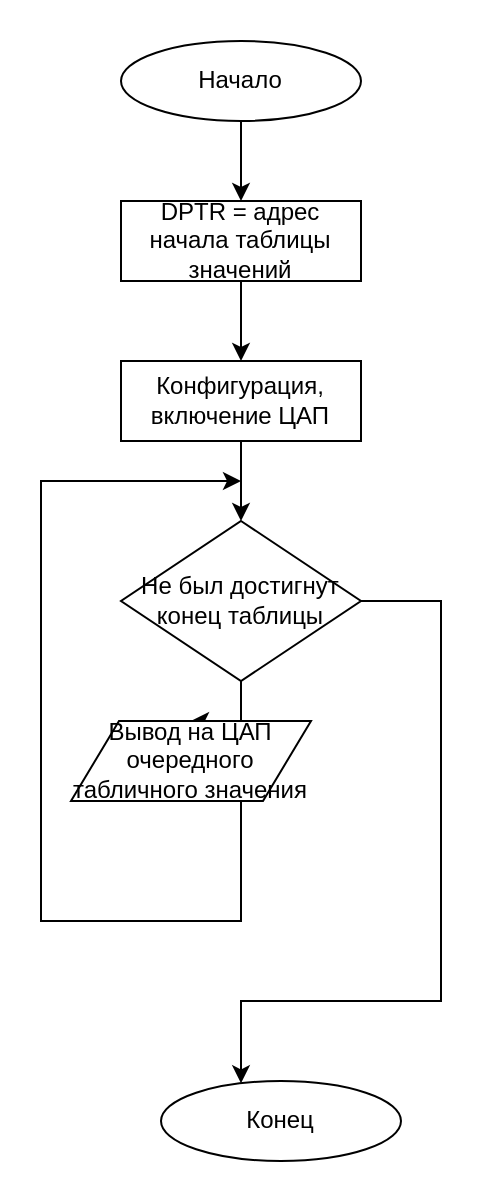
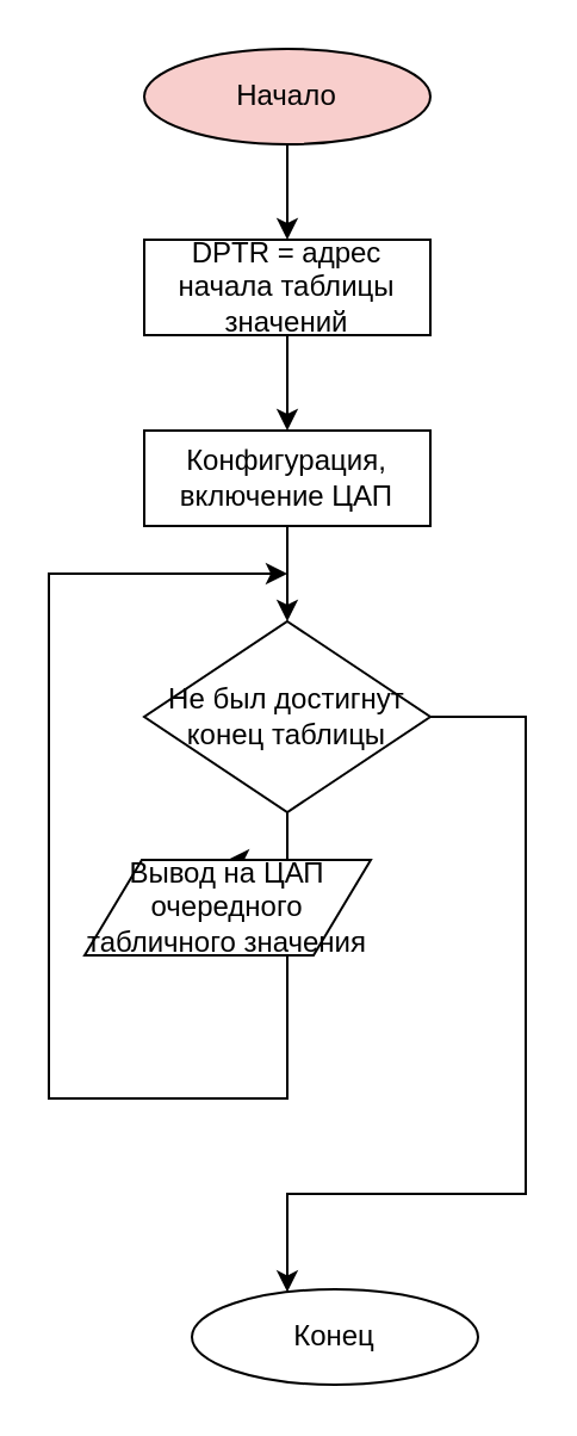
  <mxCell id="0" />
  <mxCell id="1" parent="0" />
  <mxCell id="2" value="" style="edgeStyle=orthogonalEdgeStyle;rounded=0;orthogonalLoop=1;jettySize=auto;html=1;" edge="1" parent="1" source="3" target="5"><mxGeometry relative="1" as="geometry" /></mxCell>
- <mxCell id="3" value="Начало" style="ellipse;whiteSpace=wrap;html=1;" vertex="1" parent="1"><mxGeometry x="60" y="20" width="120" height="40" as="geometry" /></mxCell>
+ <mxCell id="3" value="Начало" style="ellipse;whiteSpace=wrap;html=1;fillColor=#f8cecc;" vertex="1" parent="1"><mxGeometry x="60" y="20" width="120" height="40" as="geometry" /></mxCell>
  <mxCell id="4" value="" style="edgeStyle=orthogonalEdgeStyle;rounded=0;orthogonalLoop=1;jettySize=auto;html=1;" edge="1" parent="1" source="5" target="7"><mxGeometry relative="1" as="geometry" /></mxCell>
  <mxCell id="5" value="DPTR = адрес начала таблицы значений" style="rounded=0;whiteSpace=wrap;html=1;" vertex="1" parent="1"><mxGeometry x="60" y="100" width="120" height="40" as="geometry" /></mxCell>
  <mxCell id="6" value="" style="edgeStyle=orthogonalEdgeStyle;rounded=0;orthogonalLoop=1;jettySize=auto;html=1;" edge="1" parent="1" source="7" target="10"><mxGeometry relative="1" as="geometry" /></mxCell>
  <mxCell id="7" value="Конфигурация, включение ЦАП" style="rounded=0;whiteSpace=wrap;html=1;" vertex="1" parent="1"><mxGeometry x="60" y="180" width="120" height="40" as="geometry" /></mxCell>
  <mxCell id="8" value="" style="edgeStyle=orthogonalEdgeStyle;rounded=0;orthogonalLoop=1;jettySize=auto;html=1;entryX=0.5;entryY=0;entryDx=0;entryDy=0;" edge="1" parent="1" source="10" target="12"><mxGeometry relative="1" as="geometry"><mxPoint x="120" y="380" as="targetPoint" /></mxGeometry></mxCell>
  <mxCell id="9" value="" style="edgeStyle=orthogonalEdgeStyle;rounded=0;orthogonalLoop=1;jettySize=auto;html=1;" edge="1" parent="1" source="10" target="13"><mxGeometry relative="1" as="geometry"><mxPoint x="120" y="540" as="targetPoint" /><Array as="points"><mxPoint x="220" y="300" /><mxPoint x="220" y="500" /><mxPoint x="120" y="500" /></Array></mxGeometry></mxCell>
  <mxCell id="10" value="Не был достигнут конец таблицы" style="rhombus;whiteSpace=wrap;html=1;" vertex="1" parent="1"><mxGeometry x="60" y="260" width="120" height="80" as="geometry" /></mxCell>
  <mxCell id="11" value="" style="edgeStyle=orthogonalEdgeStyle;rounded=0;orthogonalLoop=1;jettySize=auto;html=1;" edge="1" parent="1" source="12"><mxGeometry relative="1" as="geometry"><mxPoint x="120" y="240" as="targetPoint" /><Array as="points"><mxPoint x="120" y="460" /><mxPoint x="20" y="460" /><mxPoint x="20" y="240" /></Array></mxGeometry></mxCell>
  <mxCell id="12" value="Вывод на ЦАП очередного табличного значения" style="shape=parallelogram;perimeter=parallelogramPerimeter;whiteSpace=wrap;html=1;" vertex="1" parent="1"><mxGeometry x="35" y="360" width="120" height="40" as="geometry" /></mxCell>
  <mxCell id="13" value="Конец" style="ellipse;whiteSpace=wrap;html=1;" vertex="1" parent="1"><mxGeometry x="80" y="540" width="120" height="40" as="geometry" /></mxCell>
